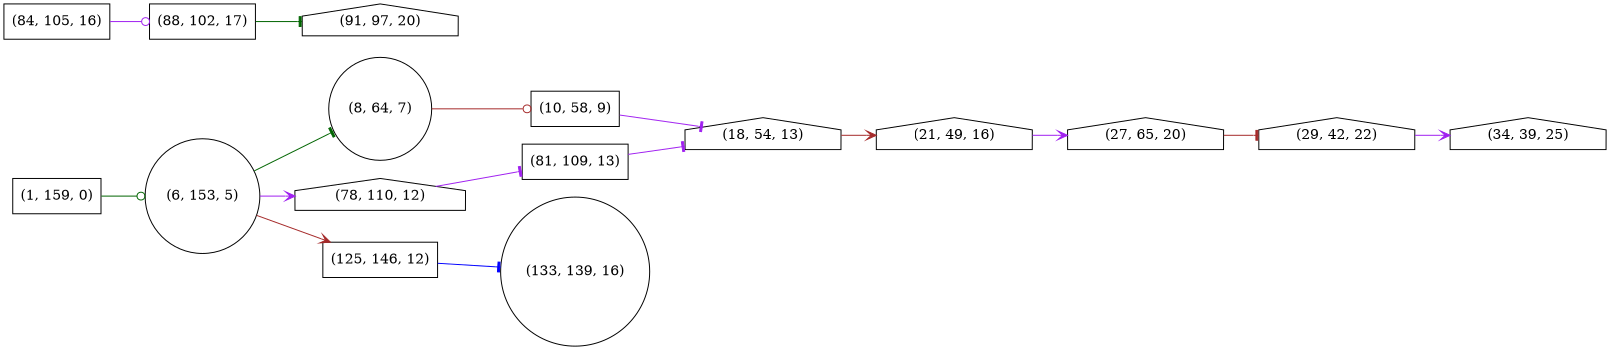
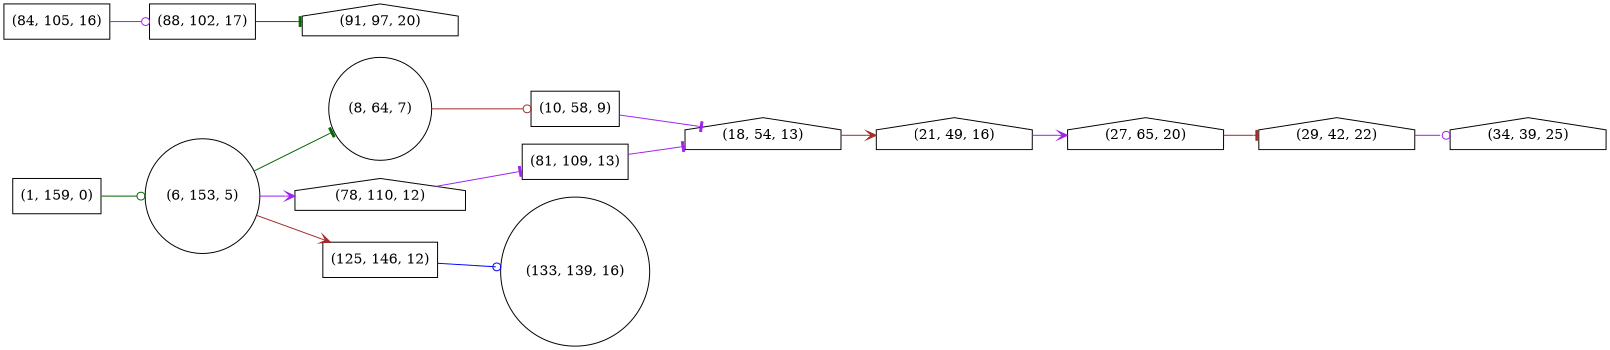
  digraph {
    rankdir=LR
    node [shape=house]
    edge [arrowhead=tee color=purple]
    "(1, 159, 0)" [shape=box]
    "(6, 153, 5)" [shape=circle]
    "(8, 64, 7)" [shape=circle]
    "(78, 110, 12)"
    "(125, 146, 12)" [shape=box]
    "(10, 58, 9)" [shape=box]
    "(81, 109, 13)" [shape=box]
    "(133, 139, 16)" [shape=circle]
    "(18, 54, 13)"
    "(21, 49, 16)"
    n11 [label="(27, 65, 20)"]
    "(29, 42, 22)"
    "(34, 39, 25)"
    "(84, 105, 16)" [shape=box]
    n15 [label="(88, 102, 17)" shape=box]
    "(91, 97, 20)"
    "(1, 159, 0)" -> "(6, 153, 5)" [arrowhead=odot color=darkgreen]
    "(6, 153, 5)" -> "(8, 64, 7)" [color=darkgreen]
    "(6, 153, 5)" -> "(78, 110, 12)" [arrowhead=vee]
    "(6, 153, 5)" -> "(125, 146, 12)" [arrowhead=vee color=brown]
    "(8, 64, 7)" -> "(10, 58, 9)" [arrowhead=odot color=brown]
    "(78, 110, 12)" -> "(81, 109, 13)"
-   "(125, 146, 12)" -> "(133, 139, 16)" [color=blue]
+   "(125, 146, 12)" -> "(133, 139, 16)" [arrowhead=odot color=blue]
    "(10, 58, 9)" -> "(18, 54, 13)"
    "(81, 109, 13)" -> "(18, 54, 13)"
    "(18, 54, 13)" -> "(21, 49, 16)" [arrowhead=vee color=brown]
    "(21, 49, 16)" -> n11 [arrowhead=vee]
    n11 -> "(29, 42, 22)" [color=brown]
-   "(29, 42, 22)" -> "(34, 39, 25)" [arrowhead=vee]
+   "(29, 42, 22)" -> "(34, 39, 25)" [arrowhead=odot]
    "(84, 105, 16)" -> n15 [arrowhead=odot]
    n15 -> "(91, 97, 20)" [color=darkgreen]
  }
